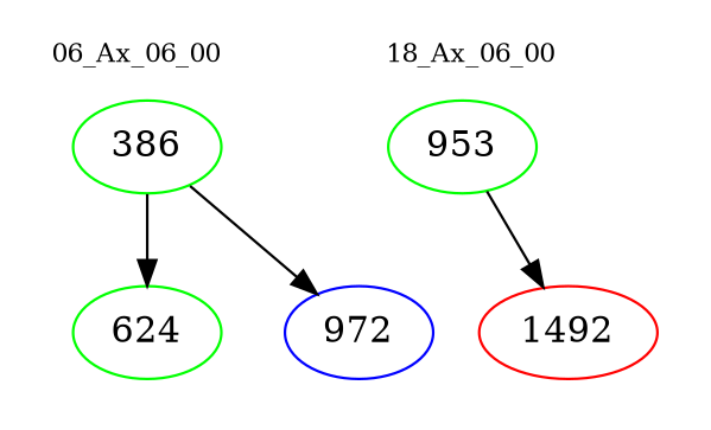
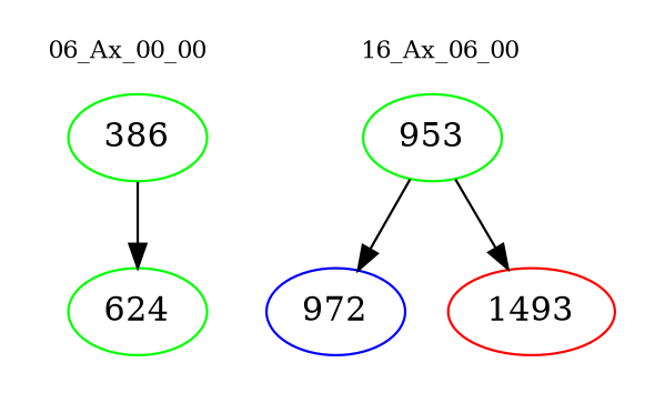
  digraph {
    node [color=green]
    edge [color=black]
    n1 [label=386]
    n2 [label=624]
    n3 [label=953]
    n4 [color=blue label=972]
-   n5 [color=red label=1492]
+   n5 [color=red label=1493]
    subgraph cluster_1 {
      color=white
      fontsize=10
-     label="06_Ax_06_00"
+     label="06_Ax_00_00"
      n1
      n2
    }
    subgraph cluster_2 {
      color=white
      fontsize=10
-     label="18_Ax_06_00"
+     label="16_Ax_06_00"
      n3
      n4
      n5
    }
    n1 -> n2
-   n1 -> n4
+   n3 -> n4
    n3 -> n5
  }
